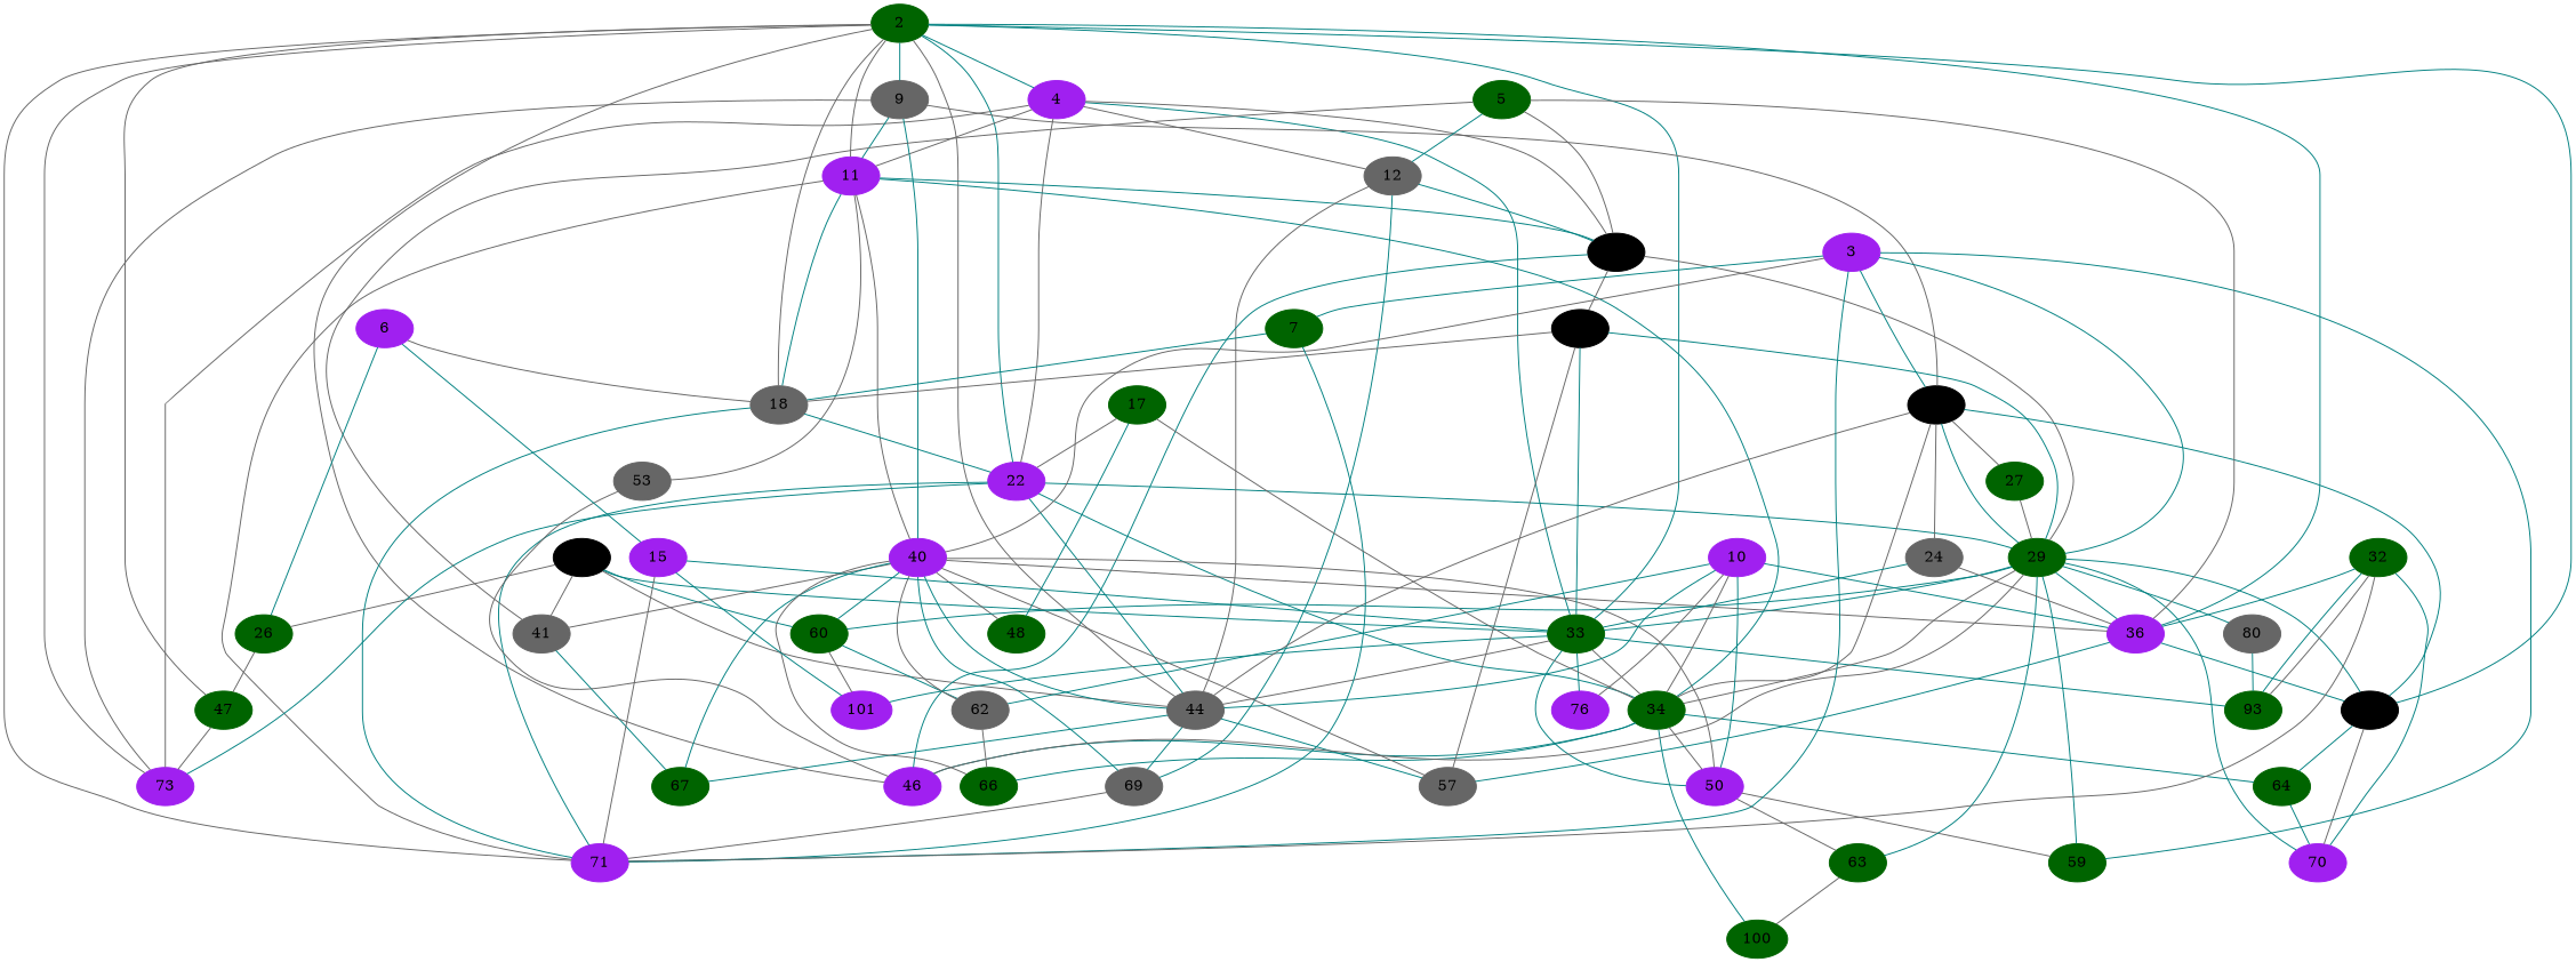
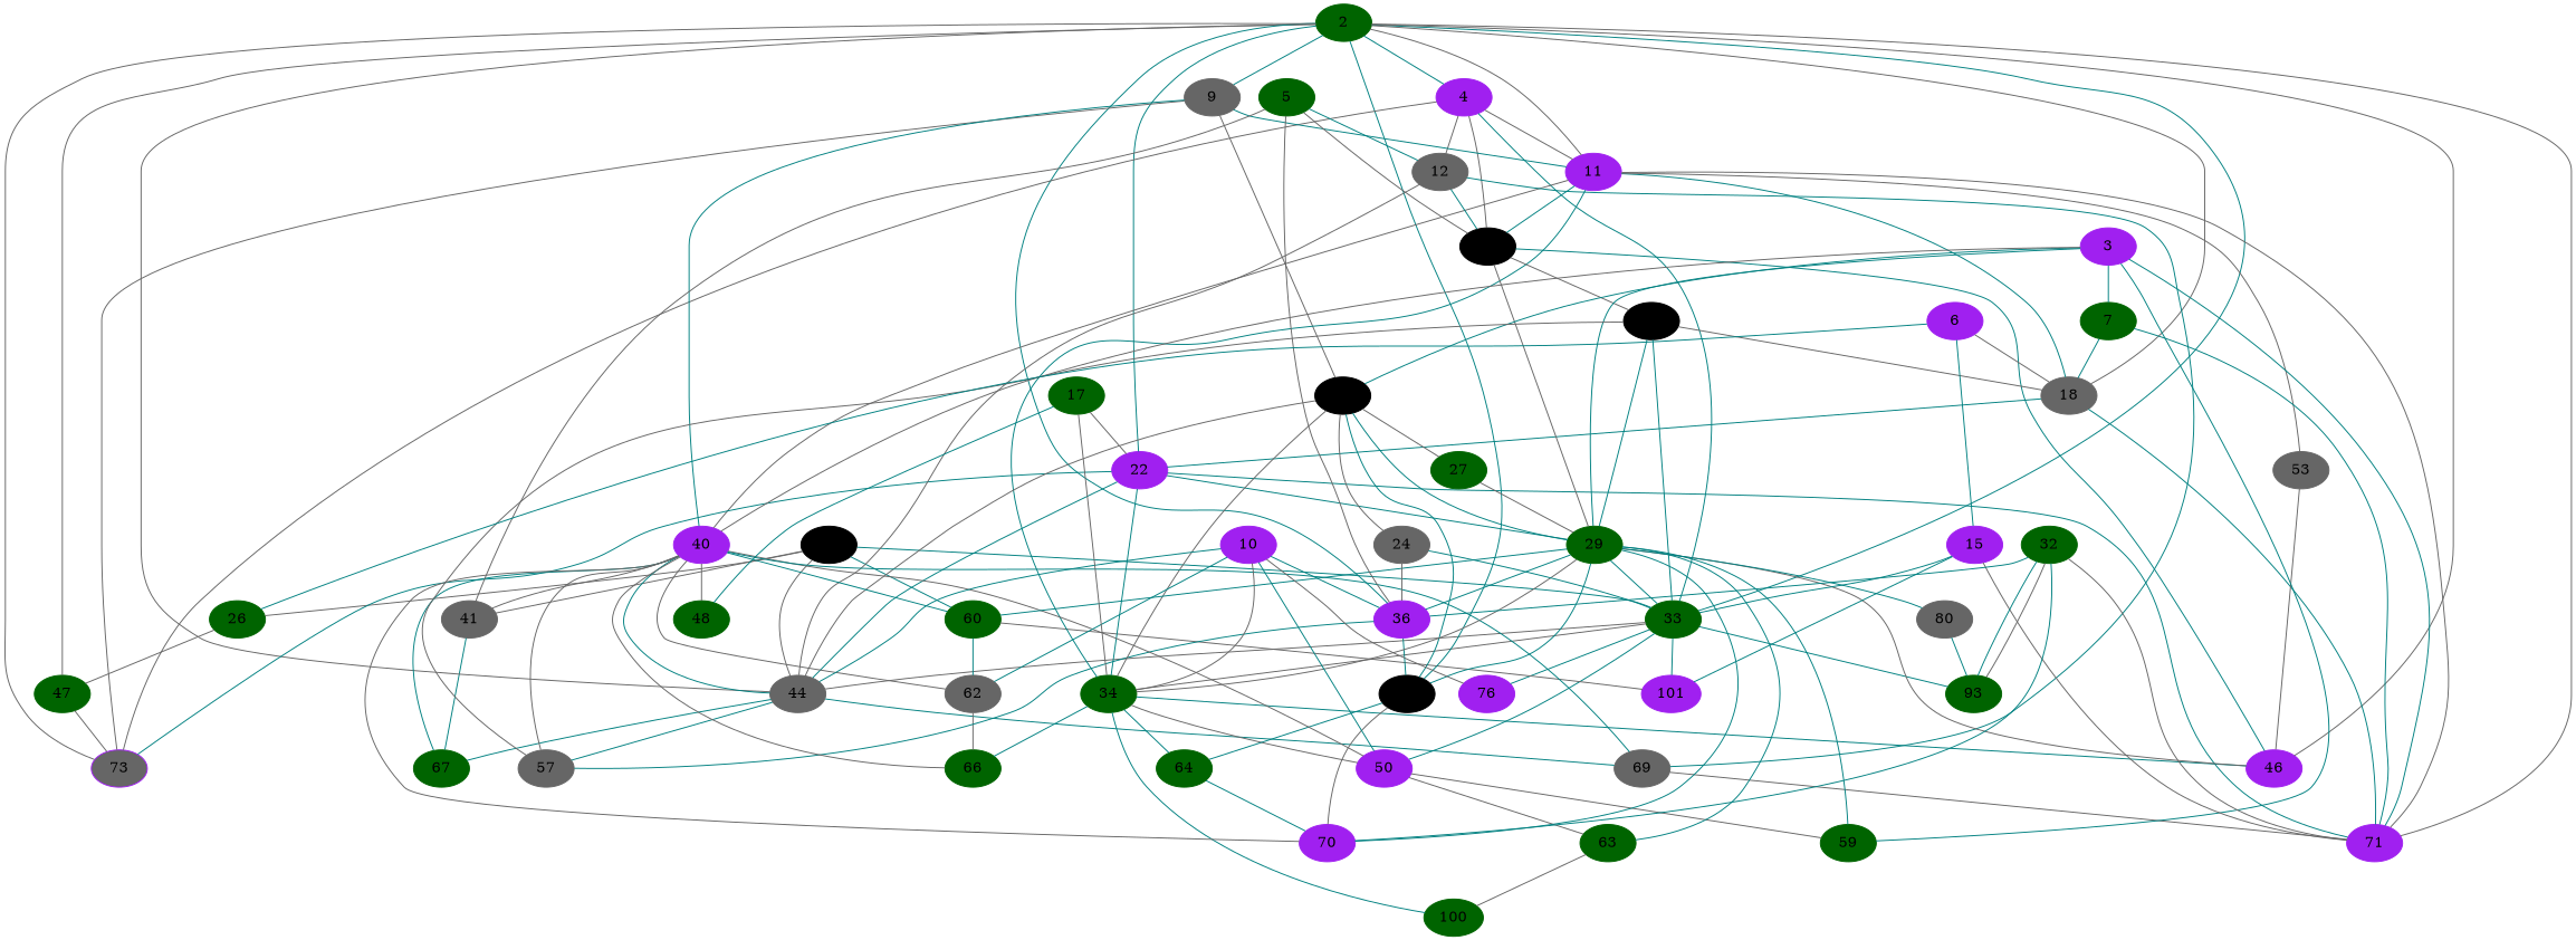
  graph {
    node [color=darkgreen style=filled]
    edge [color=teal]
    1 [color=black super="+83+89"]
    26
    33 [super="+43"]
    41 [color=gray40]
    44 [color=gray40 super="+87+88"]
    60 [super="+91"]
    47
    34 [super="+53+96"]
    50 [color=purple super="+104"]
    76 [color=purple]
    101 [color=purple]
    93
    67 [super="+97"]
    69 [color=gray40]
    57 [color=gray40]
    62 [color=gray40]
    2 [super="+8+52"]
    4 [color=purple super="+21+65"]
    9 [color=gray40 super="+55+20"]
    11 [color=purple super="+31"]
    18 [color=gray40 super="+42"]
    22 [color=purple super="+38+75"]
    n23 [color=purple label=36 super="+86"]
    39 [color=black super="+78"]
    46 [color=purple]
    71 [color=purple super="+74+77"]
-   73 [color=purple]
+   73 [color=purple fillcolor=gray40]
    12 [color=gray40 super="+23"]
    14 [color=black super="+92+28"]
    19 [color=black super="+72"]
    40 [color=purple super="+90+56"]
    n32 [color=gray40 label=53]
    29 [super="+30+36"]
    70 [color=purple]
    64 [super="+84"]
    3 [color=purple]
    7
    59
    24 [color=gray40 super="+54"]
    27
    63
    80 [color=gray40]
    48
    66
    16 [color=black super="+61"]
    5 [super="+94"]
    6 [color=purple]
    15 [color=purple]
    10 [color=purple super="+25"]
    100
    17
    32
    1 -- 26 [color=gray40]
    1 -- 33 [weight=2]
    1 -- 41 [color=gray40 weight=2]
    1 -- 44 [color=gray40]
    1 -- 60
    26 -- 47 [color=gray40]
    33 -- 44 [color=gray40]
    33 -- 34 [color=gray40]
    33 -- 50
    33 -- 76
    33 -- 101
    33 -- 93
    41 -- 67
    44 -- 67
    44 -- 69
    44 -- 57
    60 -- 101 [color=gray40]
    60 -- 62 [weight=2]
    47 -- 73 [color=gray40]
    34 -- 50 [color=gray40]
    34 -- 46
    34 -- 64 [weight=2]
    34 -- 66
    34 -- 100
    50 -- 59 [color=gray40]
    50 -- 63 [color=gray40]
    69 -- 71 [color=gray40]
    62 -- 66 [color=gray40]
    2 -- 33
    2 -- 44 [color=gray40]
    2 -- 47 [color=gray40]
    2 -- 4
    2 -- 9 [weight=2]
    2 -- 11 [color=gray40 weight=2]
    2 -- 18 [color=gray40]
    2 -- 22
    2 -- n23
    2 -- 39
    2 -- 46 [color=gray40]
    2 -- 71 [color=gray40]
    2 -- 73 [color=gray40]
    4 -- 33
    4 -- 11 [color=gray40]
-   4 -- 22 [color=gray40 weight=2]
    4 -- 73 [color=gray40]
    4 -- 12 [color=gray40]
    4 -- 14 [color=gray40]
    9 -- 11
    9 -- 73 [color=gray40]
    9 -- 19 [color=gray40]
    9 -- 40
    11 -- 34
    11 -- 18
    11 -- 71 [color=gray40]
    11 -- 14
    11 -- 40 [color=gray40]
    11 -- n32 [color=gray40]
    18 -- 22
    18 -- 71
    22 -- 44
    22 -- 34
    22 -- 71
    22 -- 73
    22 -- 29
    n23 -- 57
    n23 -- 39
    39 -- 70 [color=gray40]
    39 -- 64
    12 -- 44 [color=gray40]
    12 -- 69
    12 -- 14
    14 -- 46
    14 -- 29 [color=gray40]
    14 -- 16 [color=gray40]
    19 -- 44 [color=gray40]
    19 -- 34 [color=gray40]
    19 -- 39
    19 -- 29
    19 -- 24 [color=gray40]
    19 -- 27 [color=gray40]
    40 -- 41 [color=gray40]
    40 -- 44
    40 -- 60
    40 -- 50 [color=gray40 weight=2]
    40 -- 67 [weight=2]
    40 -- 69
    40 -- 57 [color=gray40]
    40 -- 62 [color=gray40]
-   40 -- n23 [color=gray40]
+   40 -- 70 [color=gray40]
    40 -- 48 [color=gray40]
    40 -- 66 [color=gray40]
    n32 -- 46 [color=gray40]
    29 -- 33
    29 -- 60
    29 -- 34 [color=gray40]
    29 -- n23
    29 -- 39
    29 -- 46 [color=gray40]
    29 -- 70
    29 -- 59
    29 -- 63 [weight=2]
    29 -- 80
    64 -- 70
    3 -- 71
    3 -- 19
    3 -- 40 [color=gray40]
    3 -- 29
    3 -- 7
    3 -- 59
    7 -- 18
    7 -- 71
    24 -- 33
    24 -- n23 [color=gray40]
    27 -- 29 [color=gray40]
    63 -- 100 [color=gray40]
    80 -- 93
    16 -- 33
    16 -- 57 [color=gray40]
    16 -- 18 [color=gray40]
    16 -- 29
    5 -- 41 [color=gray40]
    5 -- n23 [color=gray40]
    5 -- 12
    5 -- 14 [color=gray40]
    6 -- 26
    6 -- 18 [color=gray40]
    6 -- 15
    15 -- 33
    15 -- 101
    15 -- 71 [color=gray40]
    10 -- 44
    10 -- 34 [color=gray40]
    10 -- 50
    10 -- 76 [color=gray40]
    10 -- 62
    10 -- n23
    17 -- 34 [color=gray40]
    17 -- 22 [color=gray40]
    17 -- 48
    32 -- 93
    32 -- 93 [color=gray40]
    32 -- n23
    32 -- 71 [color=gray40]
    32 -- 70
  }
